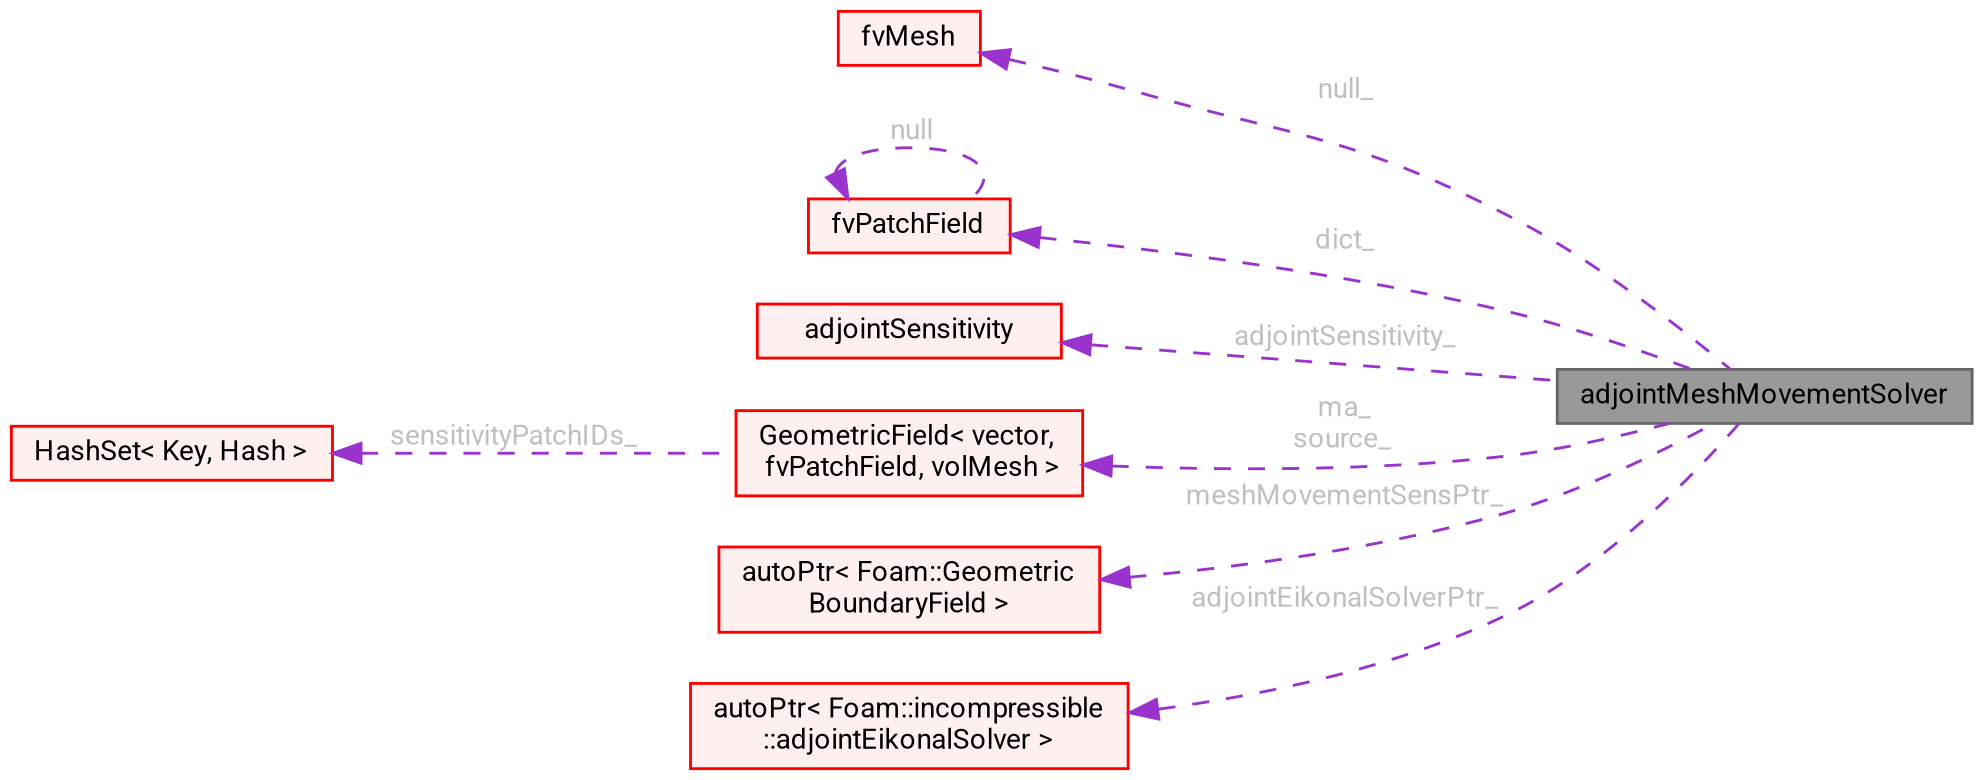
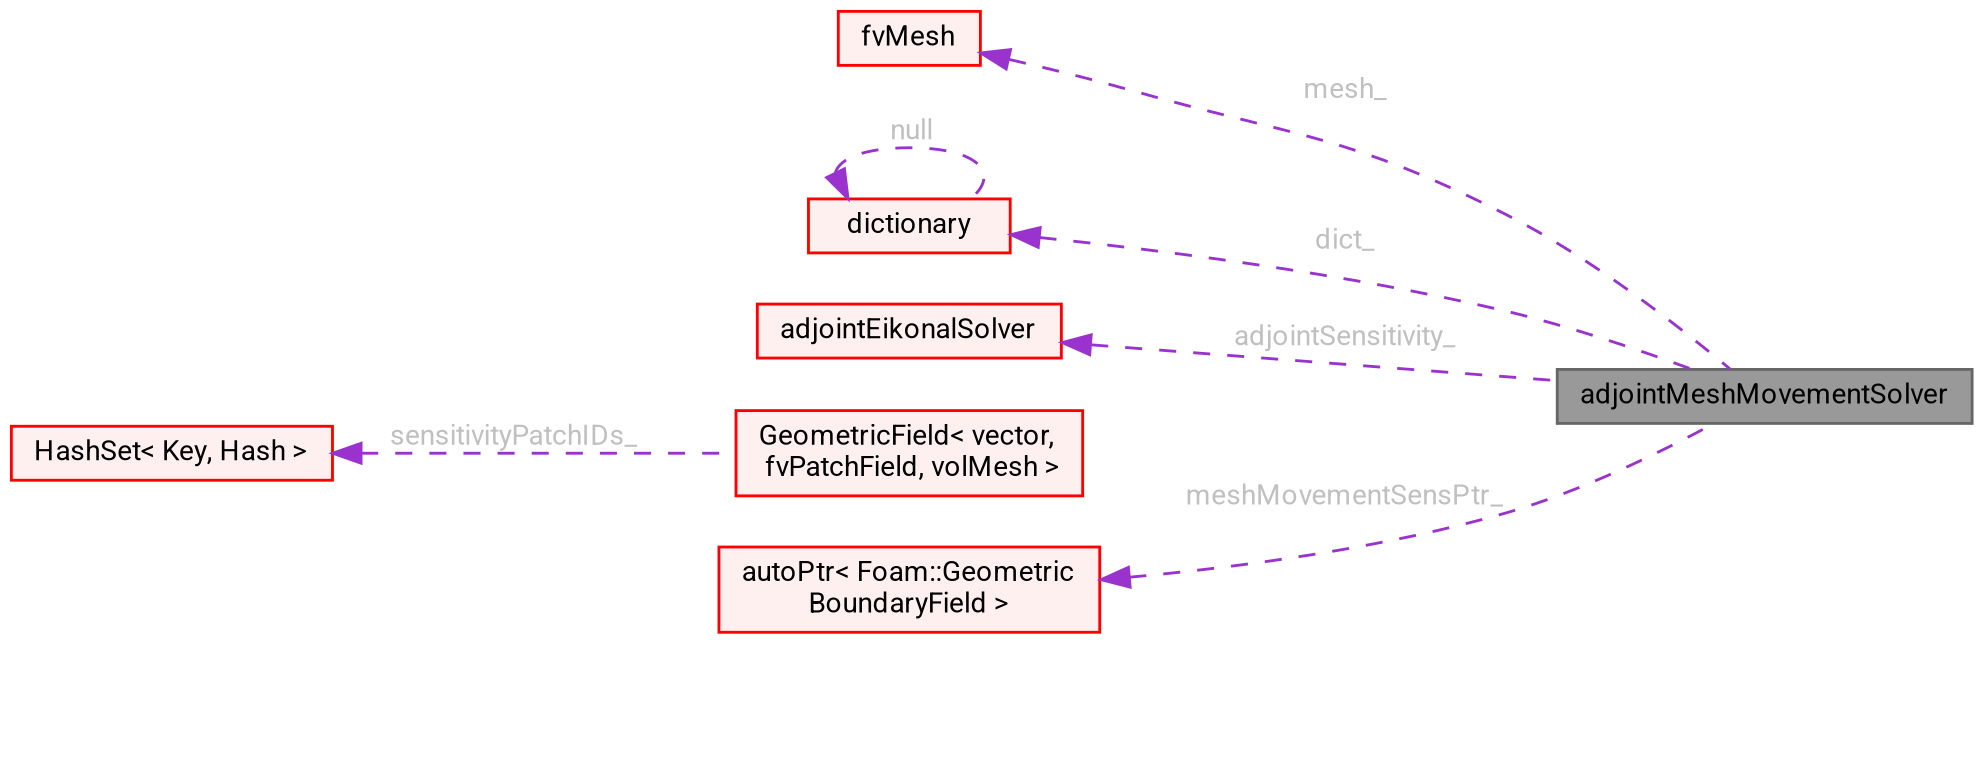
  digraph {
    fontname=Roboto
    rankdir=LR
    node [color=red fillcolor="#FFF0F0" fontname=Roboto fontsize=10 shape=box style=filled]
    edge [color=darkorchid3 dir=back fontcolor=grey fontname=Roboto fontsize=10 labelfontname=Helvetica labelfontsize=10 style=dashed]
    n1 [color=gray40 fillcolor=grey60 fontcolor=black height=0.2 label=adjointMeshMovementSolver width=0.4]
    n2 [height=0.2 label=fvMesh width=0.4]
-   n3 [height=0.2 label=fvPatchField width=0.4]
-   n4 [height=0.2 label=adjointSensitivity width=0.4]
+   n3 [height=0.2 label=dictionary width=0.4]
+   n4 [height=0.2 label=adjointEikonalSolver width=0.4]
    n5 [height=0.2 label="HashSet\< Key, Hash \>" width=0.4]
    n6 [height=0.2 label="GeometricField\< vector,\l fvPatchField, volMesh \>" width=0.4]
    n7 [height=0.2 label="autoPtr\< Foam::Geometric\lBoundaryField \>" width=0.4]
-   n8 [height=0.2 label="autoPtr\< Foam::incompressible\l::adjointEikonalSolver \>" width=0.4]
-   n2 -> n1 [label=" null_"]
+   n2 -> n1 [label=" mesh_"]
    n3 -> n1 [label=" dict_"]
    n3 -> n3 [label=" null"]
    n4 -> n1 [label=" adjointSensitivity_"]
    n5 -> n6 [label=" sensitivityPatchIDs_"]
-   n6 -> n1 [label=" ma_\nsource_"]
    n7 -> n1 [label=" meshMovementSensPtr_"]
-   n8 -> n1 [label=" adjointEikonalSolverPtr_"]
  }
